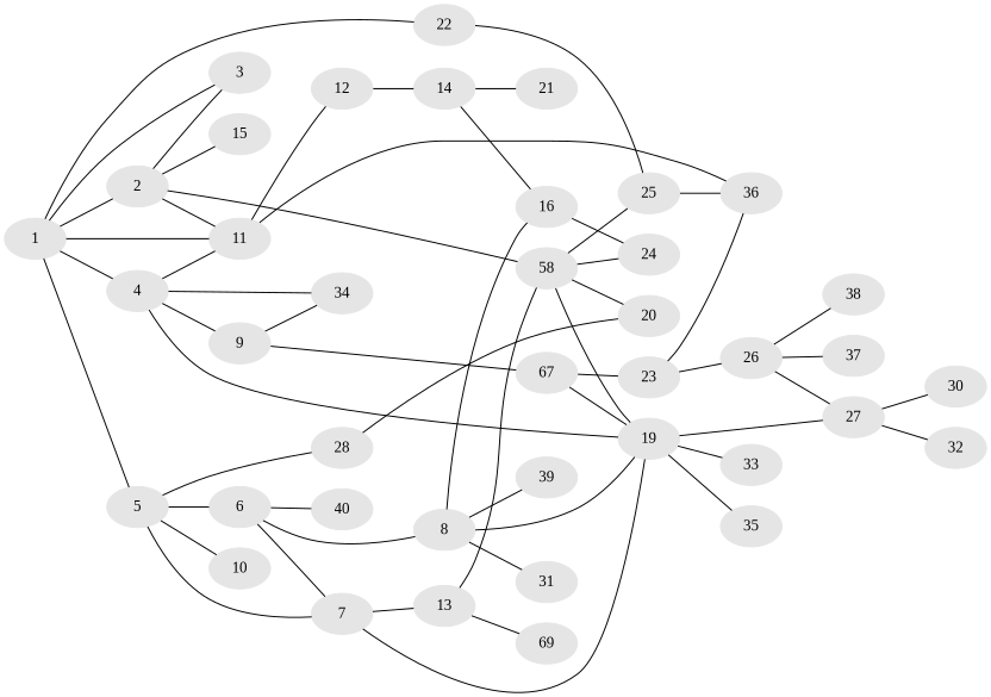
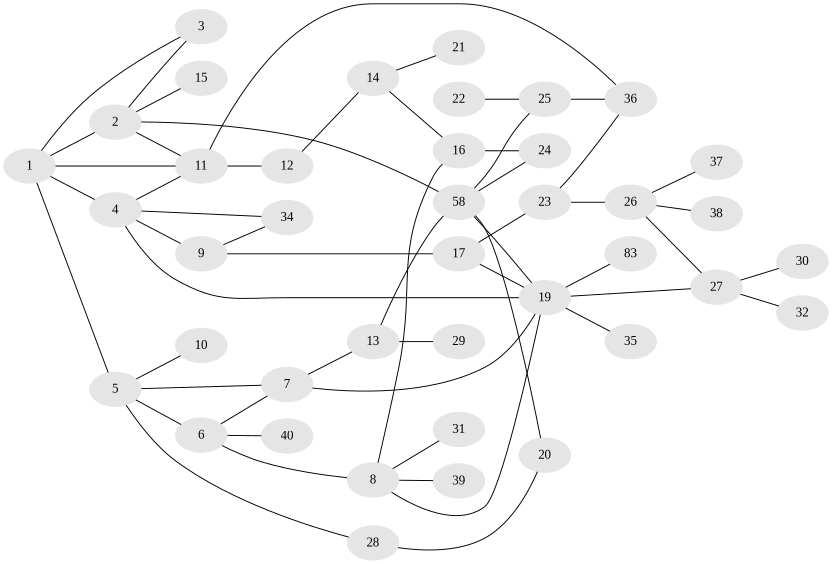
  graph {
    fontname="Liberation Serif"
    rankdir=LR
    node [color=gray90 fontname="Liberation Serif" style=filled]
    edge [fontname="Liberation Serif" weight=1.0]
    1
    2
    3
    4
    5
    11
    22
    15
    n9 [label=58]
    9
    19
    34
    6
    7
    10
    28
    12
    36
    25
    24
    20
-   17 [label=67]
+   17
    27
-   33
+   33 [label=83]
    35
    8
    40
    13
    16
    31
    39
-   29 [label=69]
+   29
    23
    14
    21
    26
    30
    32
    37
    38
    1 -- 2
    1 -- 3
    1 -- 4
    1 -- 5
    1 -- 11 [weight=2.0]
-   1 -- 22
    2 -- 3
    2 -- 11
    2 -- 15
    2 -- n9
    4 -- 11
    4 -- 9
    4 -- 19
    4 -- 34
    5 -- 6
    5 -- 7
    5 -- 10
    5 -- 28
    11 -- 12
    11 -- 36
    22 -- 25
    n9 -- 19
    n9 -- 25
    n9 -- 24
    n9 -- 20
    9 -- 34
    9 -- 17
    19 -- 27
    19 -- 33
    19 -- 35
    6 -- 7
    6 -- 8
    6 -- 40
    7 -- 19
    7 -- 13
    28 -- 20
    12 -- 14
    25 -- 36
    17 -- 19 [weight=2.0]
    17 -- 23
    27 -- 30
    27 -- 32
    8 -- 19
    8 -- 16
    8 -- 31
    8 -- 39
    13 -- n9 [weight=2.0]
    13 -- 29
    16 -- 24
    23 -- 36
    23 -- 26
    14 -- 16
    14 -- 21
    26 -- 27
    26 -- 37
    26 -- 38
  }
